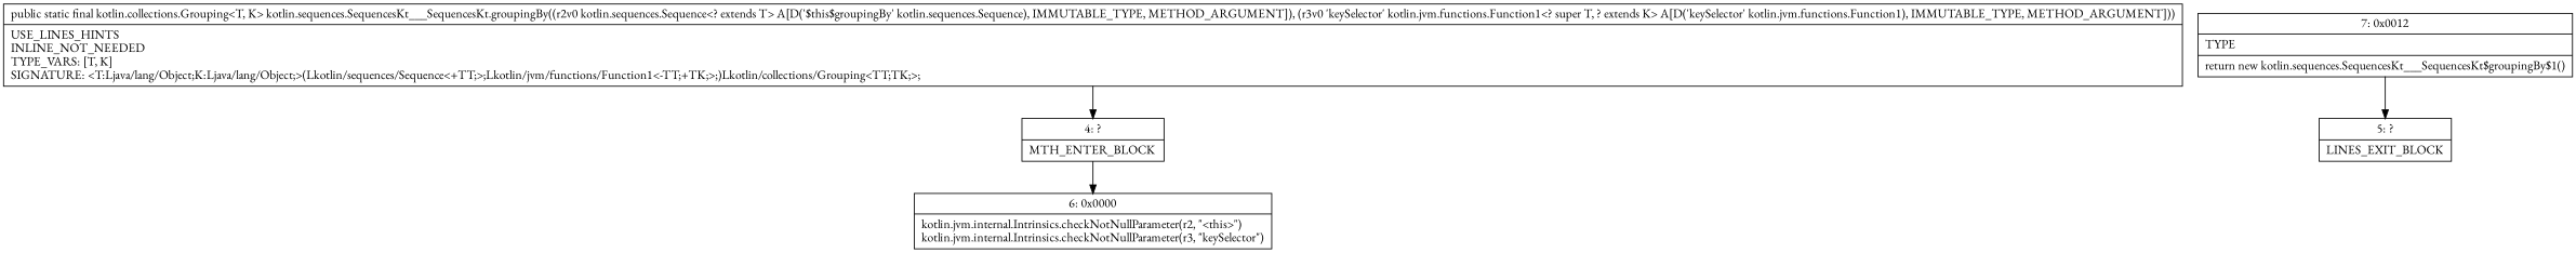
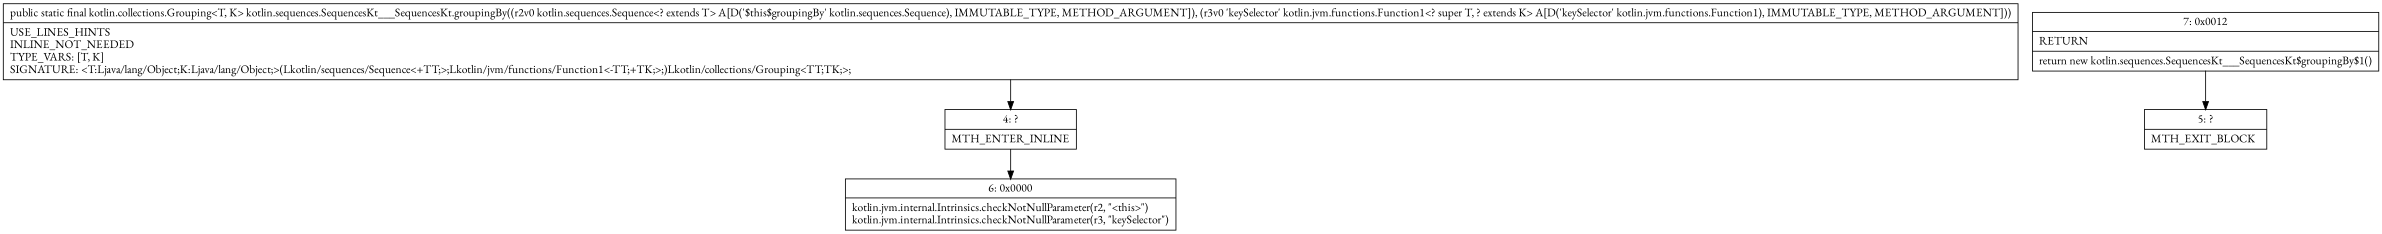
  digraph {
    fontname="EB Garamond"
    node [fontname="EB Garamond" shape=record]
    edge [fontname="EB Garamond"]
-   n1 [label="{4\:\ ?|MTH_ENTER_BLOCK\l}"]
+   n1 [label="{4\:\ ?|MTH_ENTER_INLINE\l}"]
    n2 [label="{6\:\ 0x0000|kotlin.jvm.internal.Intrinsics.checkNotNullParameter(r2, \"\<this\>\")\lkotlin.jvm.internal.Intrinsics.checkNotNullParameter(r3, \"keySelector\")\l}"]
-   n3 [label="{7\:\ 0x0012|TYPE\l|return new kotlin.sequences.SequencesKt___SequencesKt$groupingBy$1()\l}"]
-   n4 [label="{5\:\ ?|LINES_EXIT_BLOCK\l}"]
+   n3 [label="{7\:\ 0x0012|RETURN\l|return new kotlin.sequences.SequencesKt___SequencesKt$groupingBy$1()\l}"]
+   n4 [label="{5\:\ ?|MTH_EXIT_BLOCK\l}"]
    n5 [label="{public static final kotlin.collections.Grouping\<T, K\> kotlin.sequences.SequencesKt___SequencesKt.groupingBy((r2v0 kotlin.sequences.Sequence\<? extends T\> A[D('$this$groupingBy' kotlin.sequences.Sequence), IMMUTABLE_TYPE, METHOD_ARGUMENT]), (r3v0 'keySelector' kotlin.jvm.functions.Function1\<? super T, ? extends K\> A[D('keySelector' kotlin.jvm.functions.Function1), IMMUTABLE_TYPE, METHOD_ARGUMENT]))  | USE_LINES_HINTS\lINLINE_NOT_NEEDED\lTYPE_VARS: [T, K]\lSIGNATURE: \<T:Ljava\/lang\/Object;K:Ljava\/lang\/Object;\>(Lkotlin\/sequences\/Sequence\<+TT;\>;Lkotlin\/jvm\/functions\/Function1\<\-TT;+TK;\>;)Lkotlin\/collections\/Grouping\<TT;TK;\>;\l}"]
    n1 -> n2
    n3 -> n4
    n5 -> n1
  }
